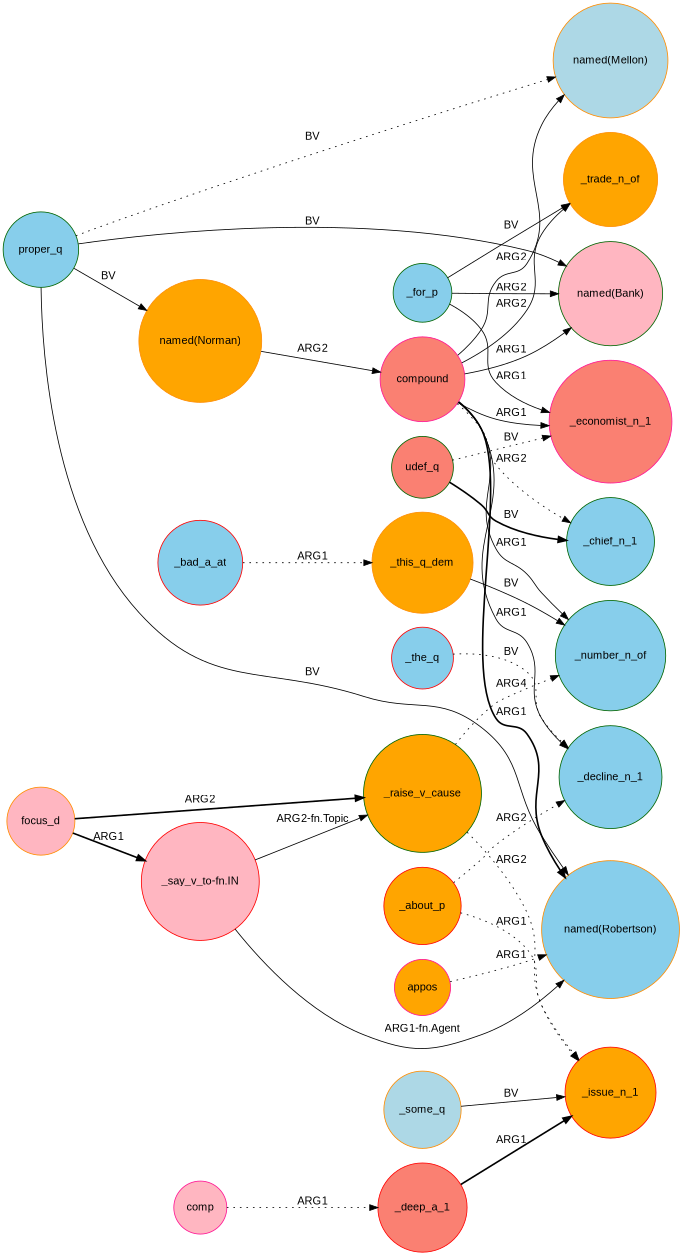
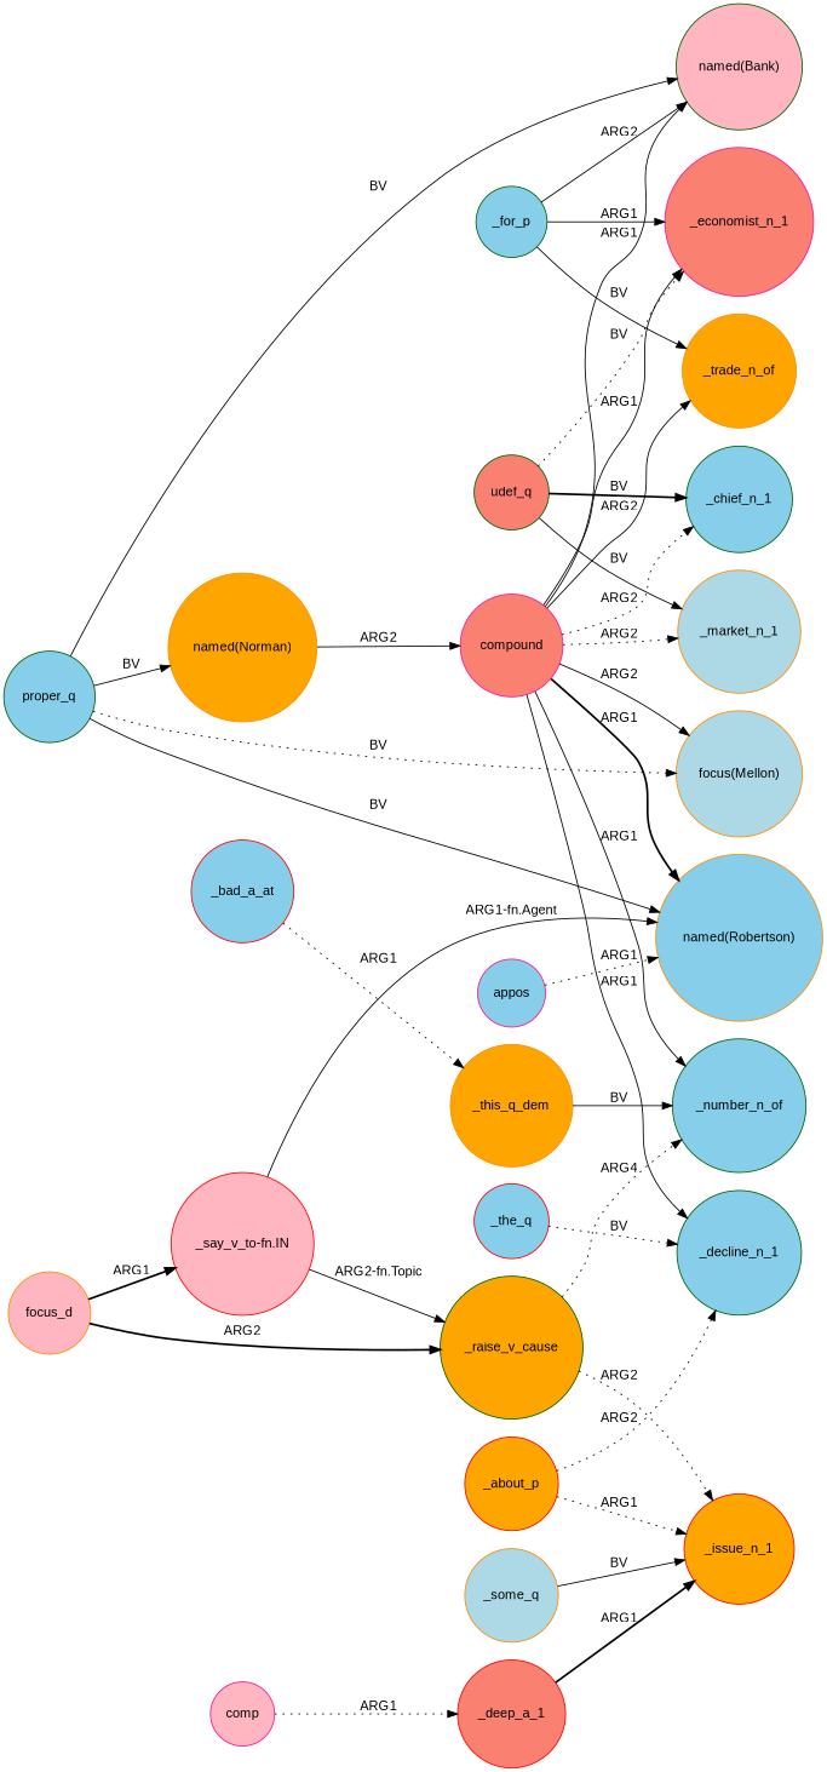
  digraph {
    fontname="Liberation Sans"
    rankdir=LR
    node [color=darkorange fillcolor=skyblue fontname="Liberation Sans" shape=circle style=filled]
    edge [fontname="Liberation Sans" style=solid]
    compound [color=deeppink fillcolor=salmon]
+   _market_n_1 [fillcolor=lightblue]
    "named(Robertson)"
    _trade_n_of [fillcolor=orange]
    _number_n_of [color=darkgreen]
    _decline_n_1 [color=darkgreen]
    _economist_n_1 [color=deeppink fillcolor=salmon]
    _chief_n_1 [color=darkgreen]
    "named(Bank)" [color=darkgreen fillcolor=lightpink]
-   "named(Mellon)" [fillcolor=lightblue]
+   "named(Mellon)" [fillcolor=lightblue label="focus(Mellon)"]
    "named(Norman)" [fillcolor=orange]
    udef_q [color=darkgreen fillcolor=salmon]
    _this_q_dem [fillcolor=orange]
    proper_q [color=darkgreen]
    "_say_v_to-fn.IN" [color=red fillcolor=lightpink]
    _raise_v_cause [color=darkgreen fillcolor=orange]
    _issue_n_1 [color=red fillcolor=orange]
    _about_p [color=red fillcolor=orange]
-   appos [color=deeppink fillcolor=orange]
+   appos [color=deeppink]
    _the_q [color=red]
    comp [color=deeppink fillcolor=lightpink]
    _deep_a_1 [color=red fillcolor=salmon]
    _some_q [fillcolor=lightblue]
    _for_p [color=darkgreen]
    _bad_a_at [color=red]
    focus_d [fillcolor=lightpink]
+   compound -> _market_n_1 [label=ARG2 style=dotted]
    compound -> "named(Robertson)" [label=ARG1 style=bold]
    compound -> _trade_n_of [label=ARG2]
    compound -> _number_n_of [label=ARG1]
    compound -> _decline_n_1 [label=ARG1]
    compound -> _economist_n_1 [label=ARG1]
    compound -> _chief_n_1 [label=ARG2 style=dotted]
    compound -> "named(Bank)" [label=ARG1]
    compound -> "named(Mellon)" [label=ARG2]
    "named(Norman)" -> compound [label=ARG2]
+   udef_q -> _market_n_1 [label=BV]
    udef_q -> _economist_n_1 [label=BV style=dotted]
    udef_q -> _chief_n_1 [label=BV style=bold]
    _this_q_dem -> _number_n_of [label=BV]
    proper_q -> "named(Robertson)" [label=BV]
    proper_q -> "named(Bank)" [label=BV]
    proper_q -> "named(Mellon)" [label=BV style=dotted]
    proper_q -> "named(Norman)" [label=BV]
    "_say_v_to-fn.IN" -> "named(Robertson)" [label="ARG1-fn.Agent"]
    "_say_v_to-fn.IN" -> _raise_v_cause [label="ARG2-fn.Topic"]
    _raise_v_cause -> _number_n_of [label=ARG4 style=dotted]
    _raise_v_cause -> _issue_n_1 [label=ARG2 style=dotted]
    _about_p -> _decline_n_1 [label=ARG2 style=dotted]
    _about_p -> _issue_n_1 [label=ARG1 style=dotted]
    appos -> "named(Robertson)" [label=ARG1 style=dotted]
    _the_q -> _decline_n_1 [label=BV style=dotted]
    comp -> _deep_a_1 [label=ARG1 style=dotted]
    _deep_a_1 -> _issue_n_1 [label=ARG1 style=bold]
    _some_q -> _issue_n_1 [label=BV]
    _for_p -> _trade_n_of [label=BV]
    _for_p -> _economist_n_1 [label=ARG1]
    _for_p -> "named(Bank)" [label=ARG2]
    _bad_a_at -> _this_q_dem [label=ARG1 style=dotted]
    focus_d -> "_say_v_to-fn.IN" [label=ARG1 style=bold]
    focus_d -> _raise_v_cause [label=ARG2 style=bold]
  }
